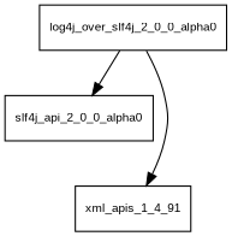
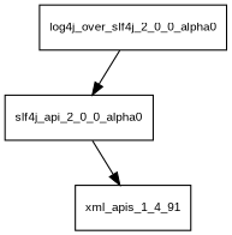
  digraph {
    fontname="Liberation Sans"
    node [fontname="Liberation Sans" fontsize=10.0 shape=box]
    edge [fontname="Liberation Sans"]
    log4j_over_slf4j_2_0_0_alpha0
    slf4j_api_2_0_0_alpha0
    n3 [label=xml_apis_1_4_91]
    log4j_over_slf4j_2_0_0_alpha0 -> slf4j_api_2_0_0_alpha0
-   log4j_over_slf4j_2_0_0_alpha0 -> n3
+   slf4j_api_2_0_0_alpha0 -> n3
  }
